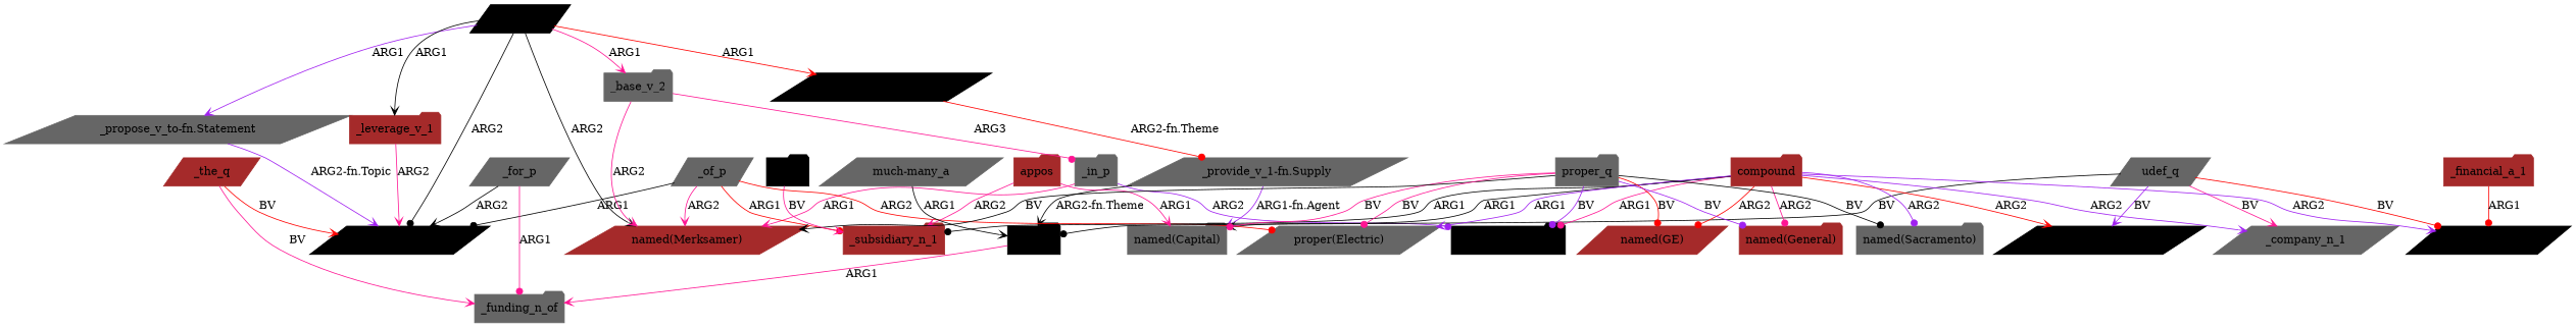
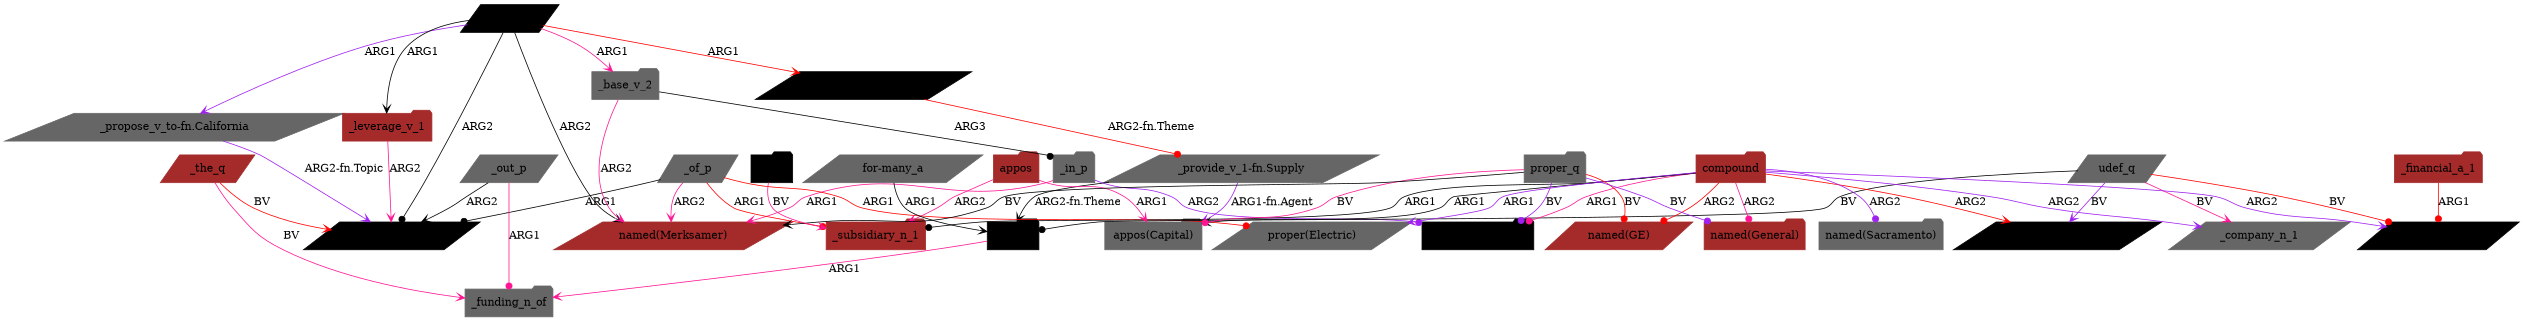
  digraph {
    node [color=gray40 shape=parallelogram style=filled]
    edge [arrowhead=vee color=deeppink]
    part_of [color=black shape=folder]
    "_provide_v_1-fn.Supply"
-   "named(Capital)" [shape=folder]
+   "named(Capital)" [shape=folder label="appos(Capital)"]
    _funding_n_of [shape=folder]
    _in_p [shape=folder]
    "named(California)" [color=black shape=folder]
    "named(Merksamer)" [color=brown]
    _of_p
    _subsidiary_n_1 [color=brown shape=folder]
    "_buy+out_n_1" [color=black]
    n11 [label="proper(Electric)"]
    udef_q
    _service_n_1 [color=black]
    _company_n_1
    _corporation_n_1 [color=black]
    compound [color=brown shape=folder]
    "named(GE)" [color=brown]
    "named(General)" [color=brown shape=folder]
    "named(Sacramento)" [shape=folder]
    appos [color=brown shape=folder]
    proper_q [shape=folder]
-   _for_p
-   "much-many_a"
+   _for_p [label=_out_p]
+   "much-many_a" [label="for-many_a"]
    _financial_a_1 [color=brown shape=folder]
    parg_d [color=black]
-   "_propose_v_to-fn.Statement"
+   "_propose_v_to-fn.Statement" [label="_propose_v_to-fn.California"]
    _leverage_v_1 [color=brown shape=folder]
    "_expect_v_1-fn.IN" [color=black]
    n29 [label=_base_v_2 shape=folder]
    _a_q [color=black shape=folder]
    _the_q [color=brown]
    part_of -> _funding_n_of [label=ARG1]
    "_provide_v_1-fn.Supply" -> part_of [color=black label="ARG2-fn.Theme"]
    "_provide_v_1-fn.Supply" -> "named(Capital)" [color=purple label="ARG1-fn.Agent"]
    _in_p -> "named(California)" [arrowhead=dot color=purple label=ARG2]
    _in_p -> "named(Merksamer)" [label=ARG1]
    _of_p -> "named(Merksamer)" [label=ARG2]
    _of_p -> _subsidiary_n_1 [arrowhead=dot color=red label=ARG1]
    _of_p -> "_buy+out_n_1" [arrowhead=dot color=black label=ARG1]
-   _of_p -> n11 [arrowhead=dot color=red label=ARG2]
+   _of_p -> n11 [arrowhead=dot color=red label=ARG1]
    udef_q -> part_of [arrowhead=dot color=black label=BV]
    udef_q -> _service_n_1 [arrowhead=dot color=red label=BV]
    udef_q -> _company_n_1 [label=BV]
    udef_q -> _corporation_n_1 [color=purple label=BV]
    compound -> "named(Capital)" [color=black label=ARG1]
    compound -> "named(California)" [arrowhead=dot label=ARG1]
    compound -> _subsidiary_n_1 [arrowhead=dot color=black label=ARG1]
    compound -> n11 [color=purple label=ARG1]
    compound -> _service_n_1 [color=purple label=ARG2]
    compound -> _company_n_1 [color=purple label=ARG2]
    compound -> _corporation_n_1 [color=red label=ARG2]
    compound -> "named(GE)" [arrowhead=dot color=red label=ARG2]
    compound -> "named(General)" [arrowhead=dot label=ARG2]
    compound -> "named(Sacramento)" [arrowhead=dot color=purple label=ARG2]
    appos -> "named(Capital)" [label=ARG1]
    appos -> _subsidiary_n_1 [label=ARG2]
    proper_q -> "named(Capital)" [arrowhead=dot label=BV]
    proper_q -> "named(California)" [arrowhead=dot color=purple label=BV]
    proper_q -> "named(Merksamer)" [color=black label=BV]
-   proper_q -> n11 [arrowhead=dot label=BV]
    proper_q -> "named(GE)" [arrowhead=dot color=red label=BV]
    proper_q -> "named(General)" [arrowhead=dot color=purple label=BV]
-   proper_q -> "named(Sacramento)" [arrowhead=dot color=black label=BV]
    _for_p -> _funding_n_of [arrowhead=dot label=ARG1]
    _for_p -> "_buy+out_n_1" [color=black label=ARG2]
    "much-many_a" -> part_of [color=black label=ARG1]
    _financial_a_1 -> _service_n_1 [arrowhead=dot color=red label=ARG1]
    parg_d -> "named(Merksamer)" [color=black label=ARG2]
    parg_d -> "_buy+out_n_1" [arrowhead=dot color=black label=ARG2]
    parg_d -> "_propose_v_to-fn.Statement" [color=purple label=ARG1]
    parg_d -> _leverage_v_1 [color=black label=ARG1]
    parg_d -> "_expect_v_1-fn.IN" [color=red label=ARG1]
    parg_d -> n29 [label=ARG1]
    "_propose_v_to-fn.Statement" -> "_buy+out_n_1" [color=purple label="ARG2-fn.Topic"]
    _leverage_v_1 -> "_buy+out_n_1" [label=ARG2]
    "_expect_v_1-fn.IN" -> "_provide_v_1-fn.Supply" [arrowhead=dot color=red label="ARG2-fn.Theme"]
-   n29 -> _in_p [arrowhead=dot label=ARG3]
+   n29 -> _in_p [arrowhead=dot color=black label=ARG3]
    n29 -> "named(Merksamer)" [label=ARG2]
    _a_q -> _subsidiary_n_1 [label=BV]
    _the_q -> _funding_n_of [label=BV]
    _the_q -> "_buy+out_n_1" [color=red label=BV]
  }
